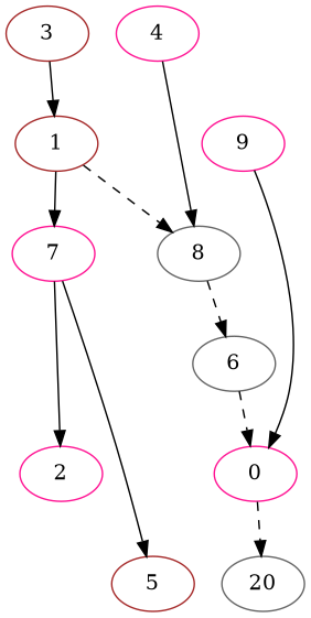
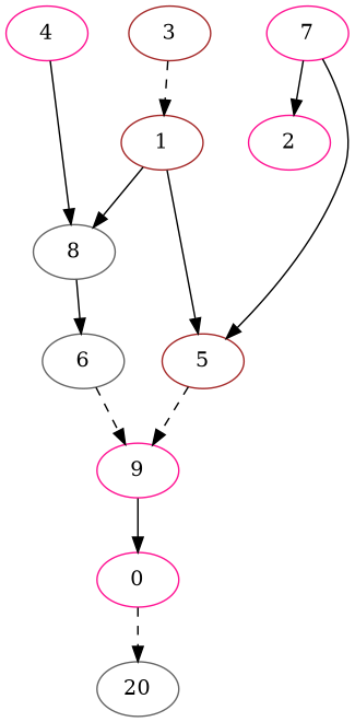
  digraph {
    node [color=deeppink]
    edge [style=solid weight=0]
    0
    n2 [color=gray40 label=20]
    1 [color=brown]
    7
    8 [color=gray40]
    2
    5 [color=brown]
    6 [color=gray40]
    3 [color=brown]
    4
    9
    0 -> n2 [style=dashed]
-   1 -> 7
-   1 -> 8 [style=dashed]
+   1 -> 5
+   1 -> 8
    7 -> 2
    7 -> 5
-   8 -> 6 [style=dashed]
-   6 -> 0 [style=dashed]
-   3 -> 1
+   8 -> 6
+   5 -> 9 [style=dashed]
+   6 -> 9 [style=dashed]
+   3 -> 1 [style=dashed]
    4 -> 8
    9 -> 0
  }
